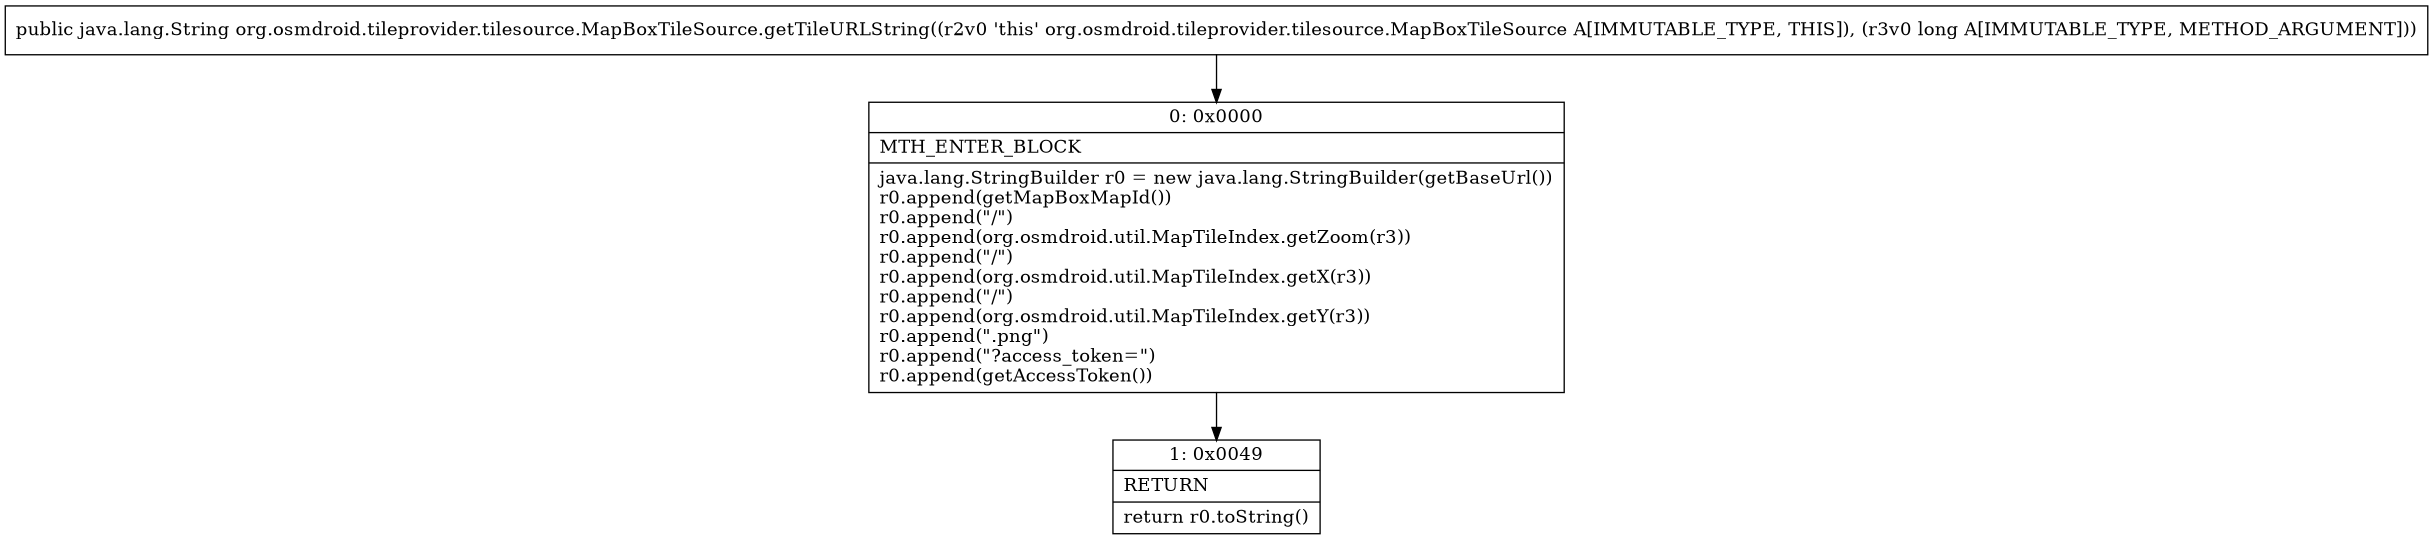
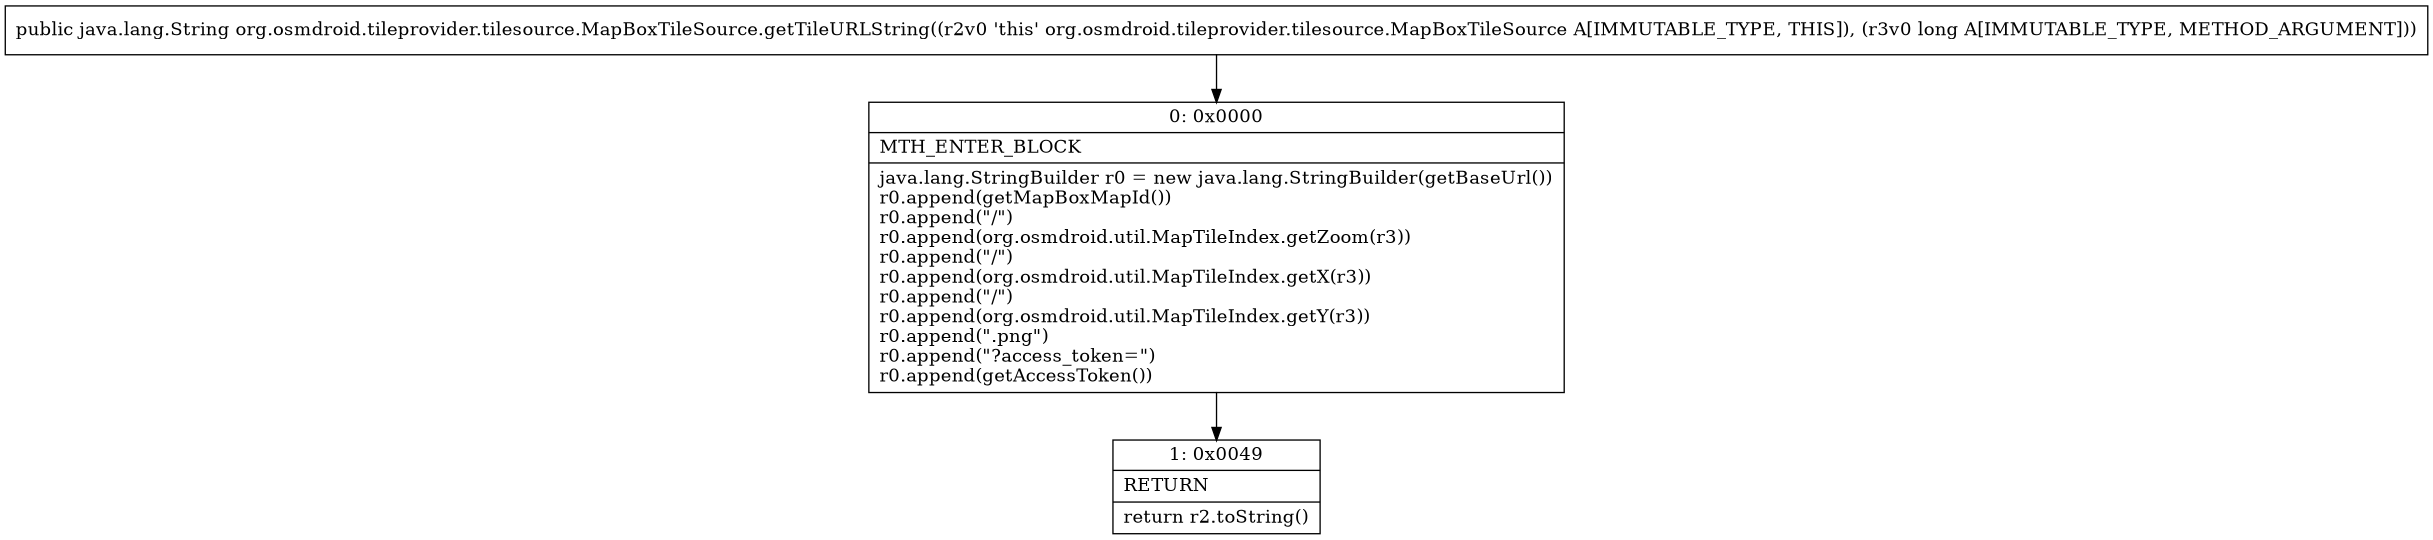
  digraph {
    node [shape=record]
    n1 [label="{0\:\ 0x0000|MTH_ENTER_BLOCK\l|java.lang.StringBuilder r0 = new java.lang.StringBuilder(getBaseUrl())\lr0.append(getMapBoxMapId())\lr0.append(\"\/\")\lr0.append(org.osmdroid.util.MapTileIndex.getZoom(r3))\lr0.append(\"\/\")\lr0.append(org.osmdroid.util.MapTileIndex.getX(r3))\lr0.append(\"\/\")\lr0.append(org.osmdroid.util.MapTileIndex.getY(r3))\lr0.append(\".png\")\lr0.append(\"?access_token=\")\lr0.append(getAccessToken())\l}"]
-   n2 [label="{1\:\ 0x0049|RETURN\l|return r0.toString()\l}"]
+   n2 [label="{1\:\ 0x0049|RETURN\l|return r2.toString()\l}"]
    n3 [label="{public java.lang.String org.osmdroid.tileprovider.tilesource.MapBoxTileSource.getTileURLString((r2v0 'this' org.osmdroid.tileprovider.tilesource.MapBoxTileSource A[IMMUTABLE_TYPE, THIS]), (r3v0 long A[IMMUTABLE_TYPE, METHOD_ARGUMENT])) }"]
    n1 -> n2
    n3 -> n1
  }
